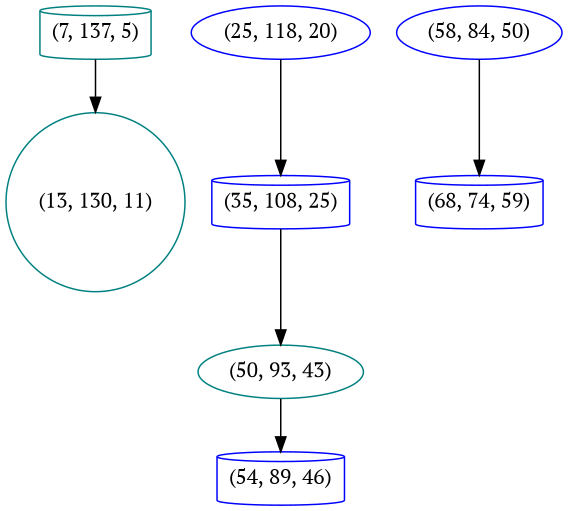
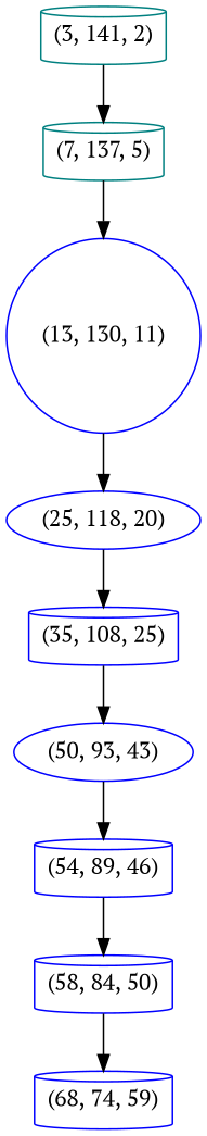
  digraph {
    fontname="PT Serif"
    node [color=blue fontname="PT Serif" shape=cylinder]
    edge [fontname="PT Serif"]
+   "(3, 141, 2)" [color=teal]
    "(7, 137, 5)" [color=teal]
-   "(13, 130, 11)" [color=teal shape=circle]
+   "(13, 130, 11)" [shape=circle]
    "(25, 118, 20)" [shape=ellipse]
    n5 [label="(35, 108, 25)"]
-   "(50, 93, 43)" [color=teal shape=ellipse]
+   "(50, 93, 43)" [shape=ellipse]
    "(54, 89, 46)"
-   "(58, 84, 50)" [shape=ellipse]
+   "(58, 84, 50)"
    "(68, 74, 59)"
+   "(3, 141, 2)" -> "(7, 137, 5)"
    "(7, 137, 5)" -> "(13, 130, 11)"
+   "(13, 130, 11)" -> "(25, 118, 20)"
    "(25, 118, 20)" -> n5
    n5 -> "(50, 93, 43)"
    "(50, 93, 43)" -> "(54, 89, 46)"
+   "(54, 89, 46)" -> "(58, 84, 50)"
    "(58, 84, 50)" -> "(68, 74, 59)"
  }
